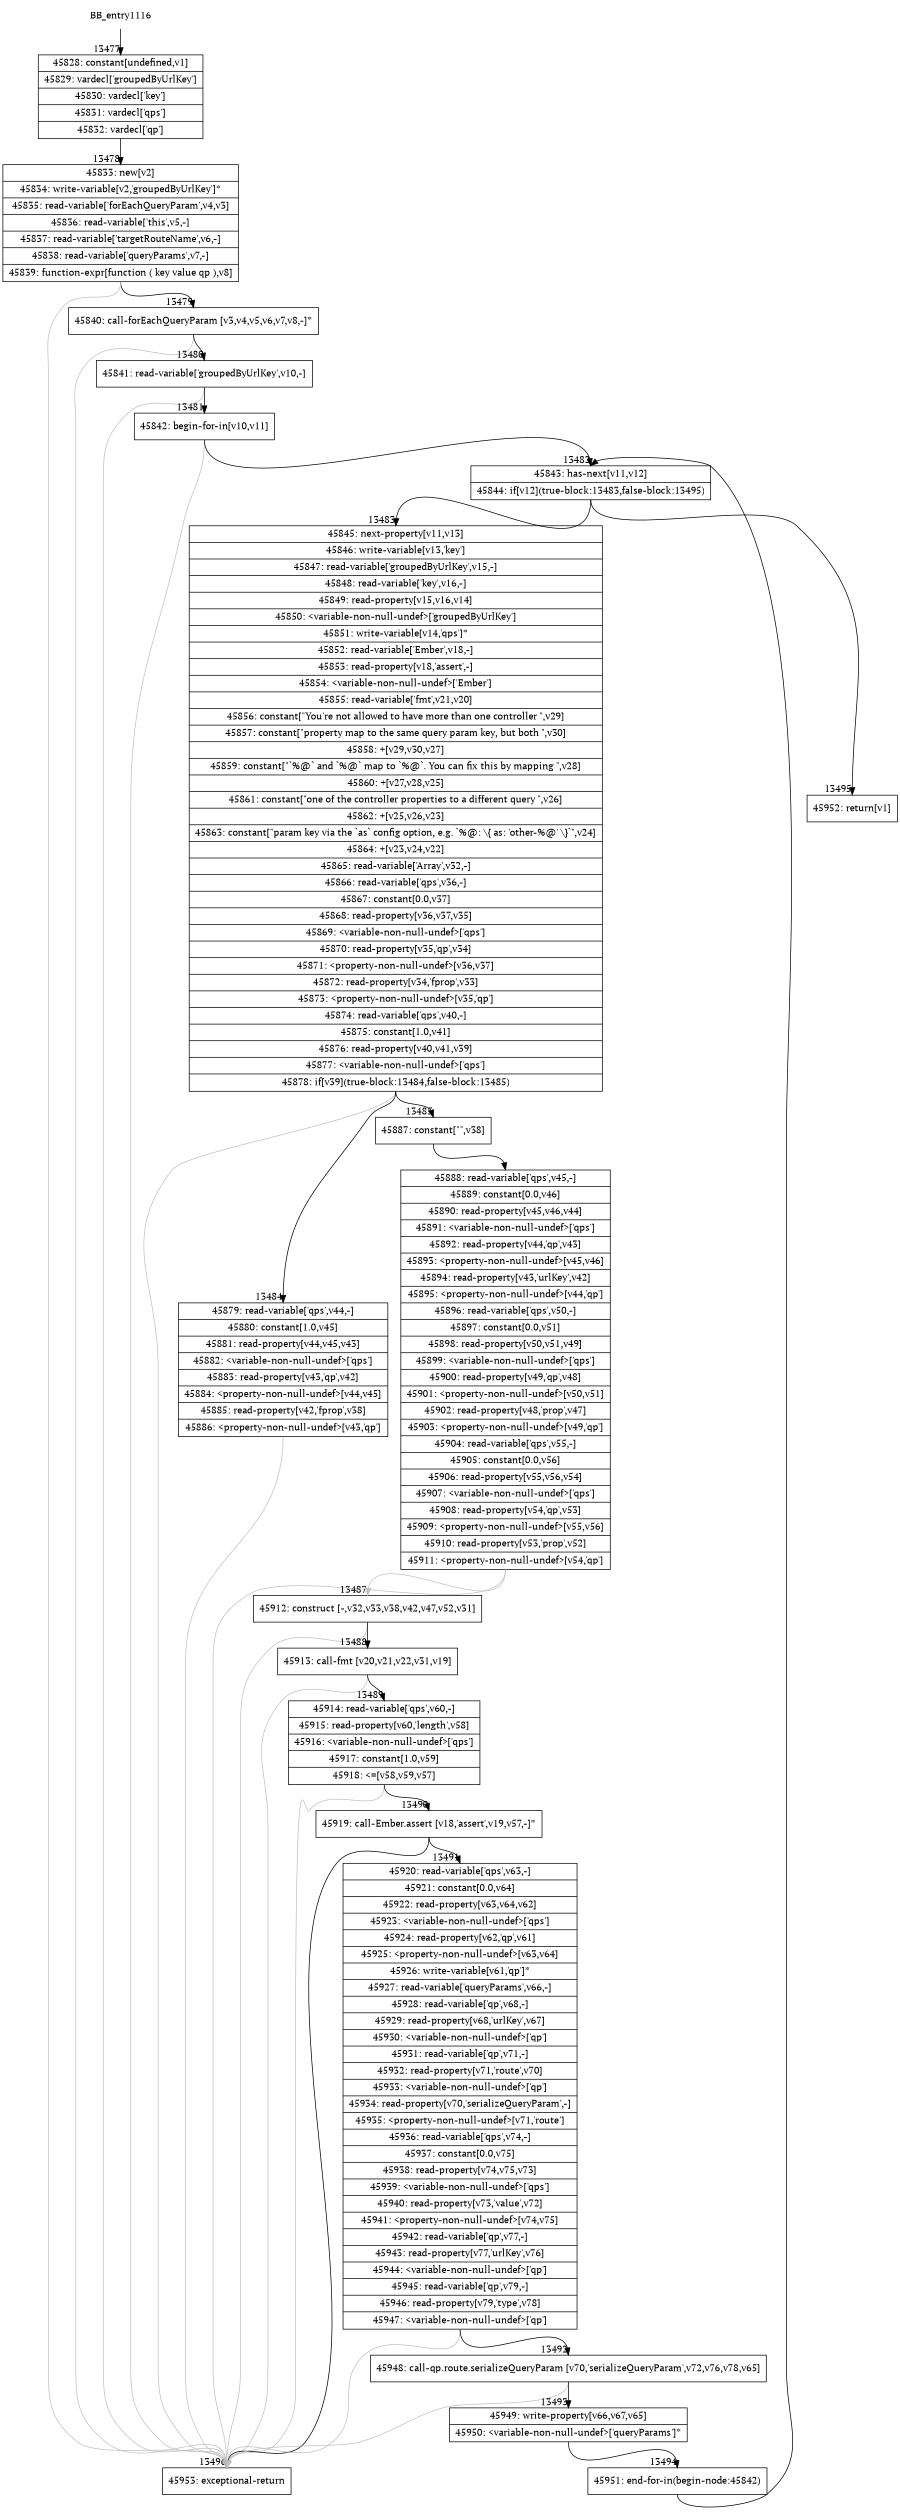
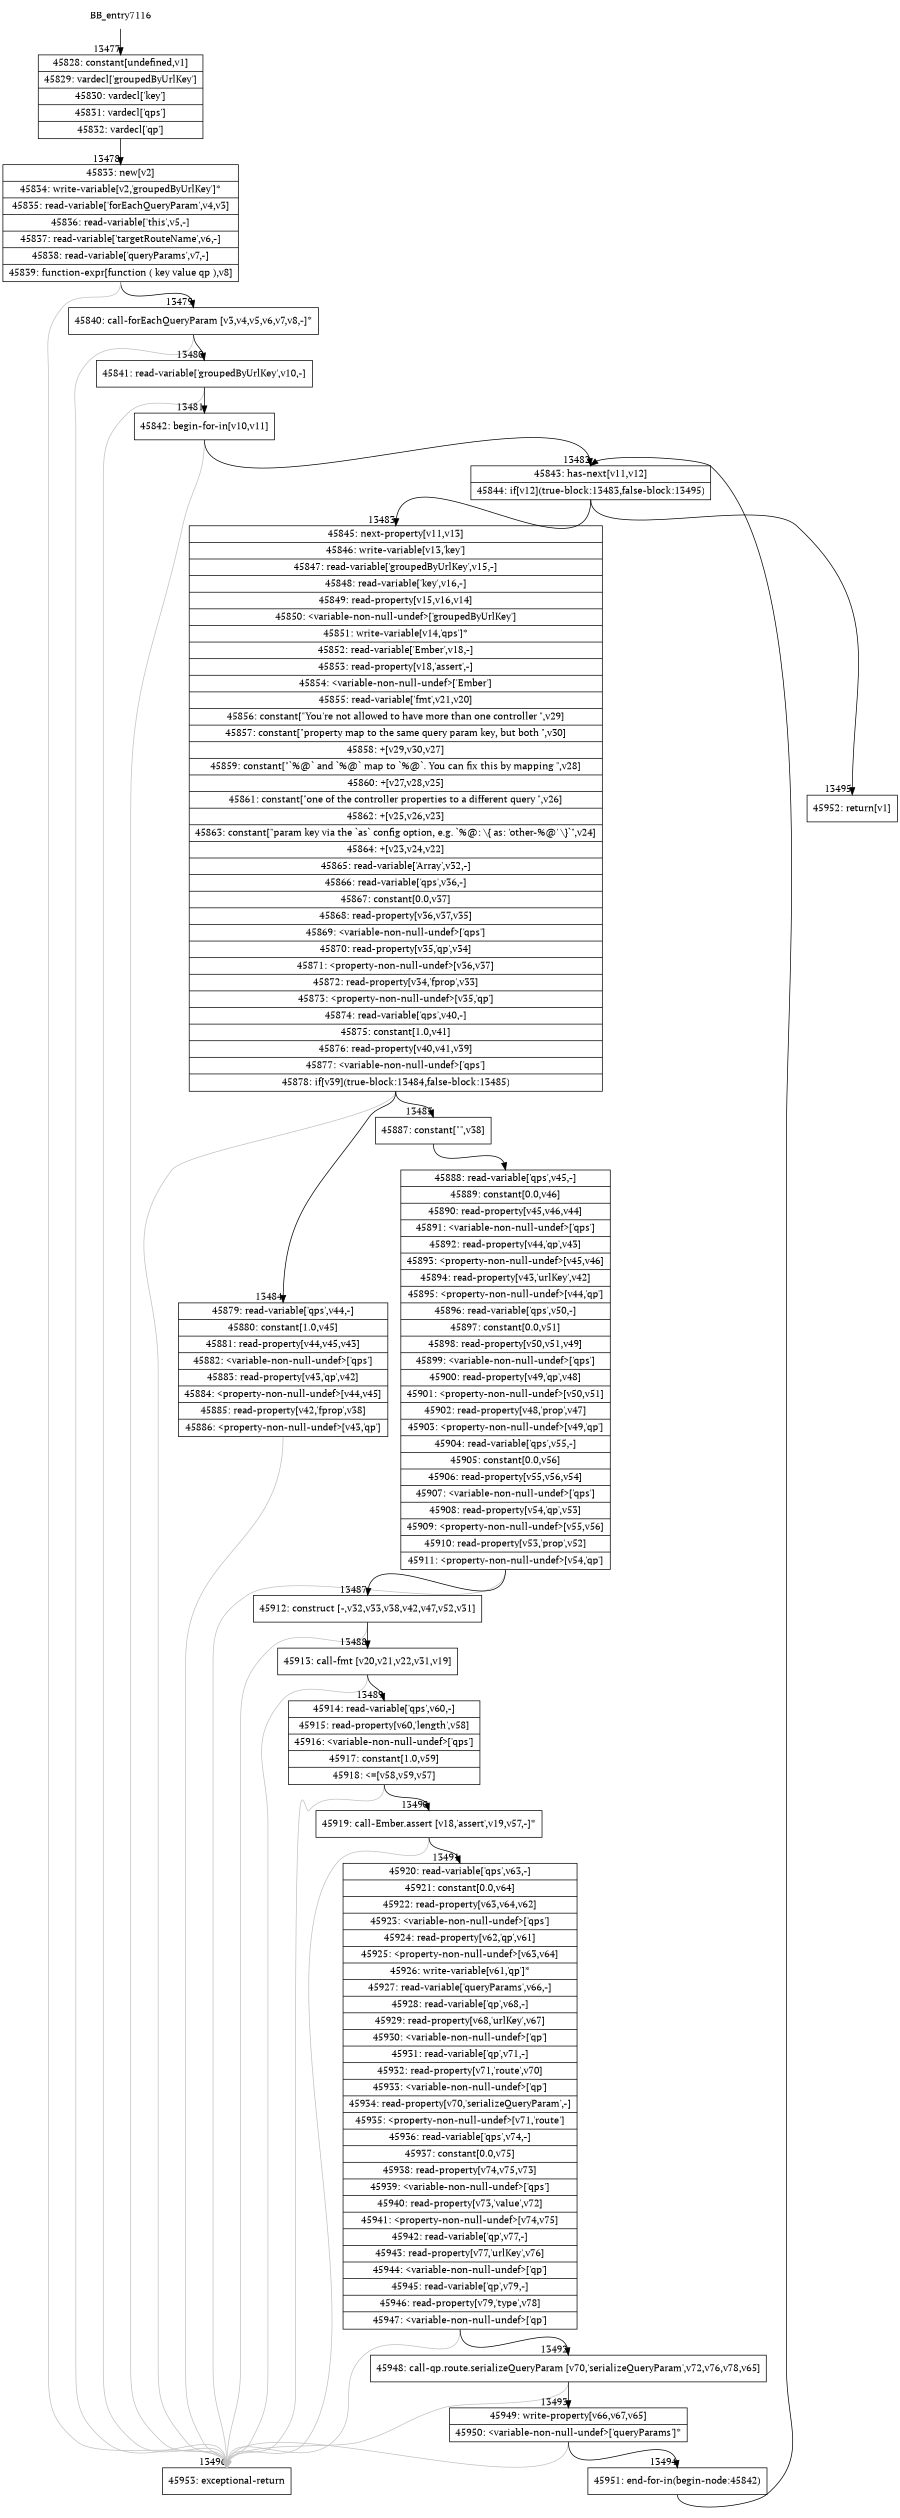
  digraph {
    fontname="PT Serif"
    rankdir=TD
    node [fontname="PT Serif" shape=record]
    edge [fontname="PT Serif" headport=n tailport=s]
-   BB_entry1116 [shape=none]
+   BB_entry1116 [shape=none label=BB_entry7116]
    n2 [label="{45828: constant[undefined,v1]|45829: vardecl['groupedByUrlKey']|45830: vardecl['key']|45831: vardecl['qps']|45832: vardecl['qp']}"]
    n3 [label="{45833: new[v2]|45834: write-variable[v2,'groupedByUrlKey']*|45835: read-variable['forEachQueryParam',v4,v3]|45836: read-variable['this',v5,-]|45837: read-variable['targetRouteName',v6,-]|45838: read-variable['queryParams',v7,-]|45839: function-expr[function ( key value qp ),v8]}"]
    n4 [label="{45840: call-forEachQueryParam [v3,v4,v5,v6,v7,v8,-]*}"]
    n5 [label="{45953: exceptional-return}"]
    n6 [label="{45841: read-variable['groupedByUrlKey',v10,-]}"]
    n7 [label="{45842: begin-for-in[v10,v11]}"]
    n8 [label="{45843: has-next[v11,v12]|45844: if[v12](true-block:13483,false-block:13495)}"]
    n9 [label="{45845: next-property[v11,v13]|45846: write-variable[v13,'key']|45847: read-variable['groupedByUrlKey',v15,-]|45848: read-variable['key',v16,-]|45849: read-property[v15,v16,v14]|45850: \<variable-non-null-undef\>['groupedByUrlKey']|45851: write-variable[v14,'qps']*|45852: read-variable['Ember',v18,-]|45853: read-property[v18,'assert',-]|45854: \<variable-non-null-undef\>['Ember']|45855: read-variable['fmt',v21,v20]|45856: constant[\"You're not allowed to have more than one controller \",v29]|45857: constant[\"property map to the same query param key, but both \",v30]|45858: +[v29,v30,v27]|45859: constant[\"`%@` and `%@` map to `%@`. You can fix this by mapping \",v28]|45860: +[v27,v28,v25]|45861: constant[\"one of the controller properties to a different query \",v26]|45862: +[v25,v26,v23]|45863: constant[\"param key via the `as` config option, e.g. `%@: \\\{ as: 'other-%@' \\\}`\",v24]|45864: +[v23,v24,v22]|45865: read-variable['Array',v32,-]|45866: read-variable['qps',v36,-]|45867: constant[0.0,v37]|45868: read-property[v36,v37,v35]|45869: \<variable-non-null-undef\>['qps']|45870: read-property[v35,'qp',v34]|45871: \<property-non-null-undef\>[v36,v37]|45872: read-property[v34,'fprop',v33]|45873: \<property-non-null-undef\>[v35,'qp']|45874: read-variable['qps',v40,-]|45875: constant[1.0,v41]|45876: read-property[v40,v41,v39]|45877: \<variable-non-null-undef\>['qps']|45878: if[v39](true-block:13484,false-block:13485)}"]
    n10 [label="{45952: return[v1]}"]
    n11 [label="{45879: read-variable['qps',v44,-]|45880: constant[1.0,v45]|45881: read-property[v44,v45,v43]|45882: \<variable-non-null-undef\>['qps']|45883: read-property[v43,'qp',v42]|45884: \<property-non-null-undef\>[v44,v45]|45885: read-property[v42,'fprop',v38]|45886: \<property-non-null-undef\>[v43,'qp']}"]
    n12 [label="{45887: constant[\"\",v38]}"]
    n13 [label="{45888: read-variable['qps',v45,-]|45889: constant[0.0,v46]|45890: read-property[v45,v46,v44]|45891: \<variable-non-null-undef\>['qps']|45892: read-property[v44,'qp',v43]|45893: \<property-non-null-undef\>[v45,v46]|45894: read-property[v43,'urlKey',v42]|45895: \<property-non-null-undef\>[v44,'qp']|45896: read-variable['qps',v50,-]|45897: constant[0.0,v51]|45898: read-property[v50,v51,v49]|45899: \<variable-non-null-undef\>['qps']|45900: read-property[v49,'qp',v48]|45901: \<property-non-null-undef\>[v50,v51]|45902: read-property[v48,'prop',v47]|45903: \<property-non-null-undef\>[v49,'qp']|45904: read-variable['qps',v55,-]|45905: constant[0.0,v56]|45906: read-property[v55,v56,v54]|45907: \<variable-non-null-undef\>['qps']|45908: read-property[v54,'qp',v53]|45909: \<property-non-null-undef\>[v55,v56]|45910: read-property[v53,'prop',v52]|45911: \<property-non-null-undef\>[v54,'qp']}"]
    n14 [label="{45912: construct [-,v32,v33,v38,v42,v47,v52,v31]}"]
    n15 [label="{45913: call-fmt [v20,v21,v22,v31,v19]}"]
    n16 [label="{45914: read-variable['qps',v60,-]|45915: read-property[v60,'length',v58]|45916: \<variable-non-null-undef\>['qps']|45917: constant[1.0,v59]|45918: \<=[v58,v59,v57]}"]
    n17 [label="{45919: call-Ember.assert [v18,'assert',v19,v57,-]*}"]
    n18 [label="{45920: read-variable['qps',v63,-]|45921: constant[0.0,v64]|45922: read-property[v63,v64,v62]|45923: \<variable-non-null-undef\>['qps']|45924: read-property[v62,'qp',v61]|45925: \<property-non-null-undef\>[v63,v64]|45926: write-variable[v61,'qp']*|45927: read-variable['queryParams',v66,-]|45928: read-variable['qp',v68,-]|45929: read-property[v68,'urlKey',v67]|45930: \<variable-non-null-undef\>['qp']|45931: read-variable['qp',v71,-]|45932: read-property[v71,'route',v70]|45933: \<variable-non-null-undef\>['qp']|45934: read-property[v70,'serializeQueryParam',-]|45935: \<property-non-null-undef\>[v71,'route']|45936: read-variable['qps',v74,-]|45937: constant[0.0,v75]|45938: read-property[v74,v75,v73]|45939: \<variable-non-null-undef\>['qps']|45940: read-property[v73,'value',v72]|45941: \<property-non-null-undef\>[v74,v75]|45942: read-variable['qp',v77,-]|45943: read-property[v77,'urlKey',v76]|45944: \<variable-non-null-undef\>['qp']|45945: read-variable['qp',v79,-]|45946: read-property[v79,'type',v78]|45947: \<variable-non-null-undef\>['qp']}"]
    n19 [label="{45948: call-qp.route.serializeQueryParam [v70,'serializeQueryParam',v72,v76,v78,v65]}"]
    n20 [label="{45949: write-property[v66,v67,v65]|45950: \<variable-non-null-undef\>['queryParams']*}"]
    n21 [label="{45951: end-for-in(begin-node:45842)}"]
    BB_entry1116 -> n2 [headlabel="    13477"]
    n2 -> n3 [headlabel="      13478"]
    n3 -> n4 [headlabel="      13479"]
    n3 -> n5 [color=gray headlabel="      13496"]
    n4 -> n5 [color=gray]
    n4 -> n6 [headlabel="      13480"]
    n6 -> n5 [color=gray]
    n6 -> n7 [headlabel="      13481"]
    n7 -> n5 [color=gray]
    n7 -> n8 [headlabel="      13482"]
    n8 -> n9 [headlabel="      13483"]
    n8 -> n10 [headlabel="      13495"]
    n9 -> n5 [color=gray]
    n9 -> n11 [headlabel="      13484"]
    n9 -> n12 [headlabel="      13485"]
    n11 -> n5 [color=gray]
    n12 -> n13
    n13 -> n5 [color=gray]
-   n13 -> n14 [headlabel="      13487" color=gray]
+   n13 -> n14 [headlabel="      13487"]
    n14 -> n5 [color=gray]
    n14 -> n15 [headlabel="      13488"]
    n15 -> n5 [color=gray]
    n15 -> n16 [headlabel="      13489"]
    n16 -> n5 [color=gray]
    n16 -> n17 [headlabel="      13490"]
-   n17 -> n5 [color=black]
+   n17 -> n5 [color=gray]
    n17 -> n18 [headlabel="      13491"]
    n18 -> n5 [color=gray]
    n18 -> n19 [headlabel="      13492"]
    n19 -> n5 [color=gray]
    n19 -> n20 [headlabel="      13493"]
+   n20 -> n5 [color=gray]
    n20 -> n21 [headlabel="      13494"]
    n21 -> n8
  }
